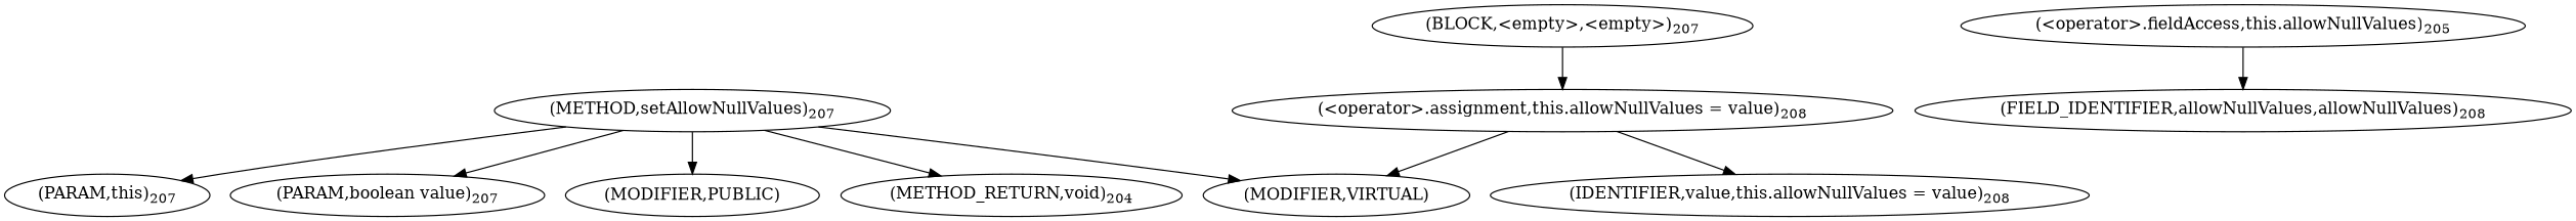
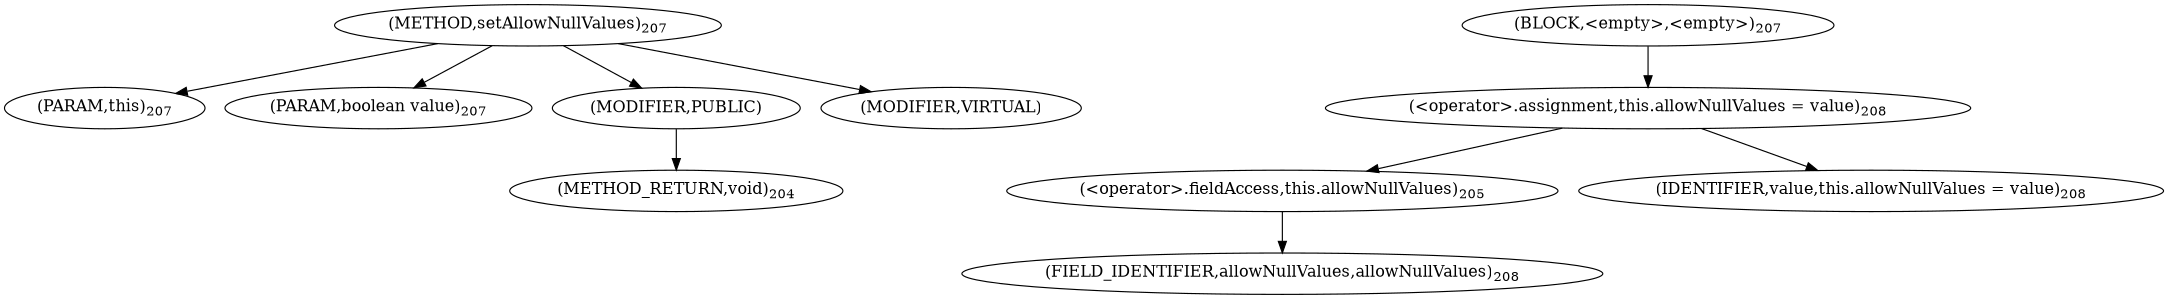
  digraph {
    n1 [label=<(METHOD,setAllowNullValues)<SUB>207</SUB>>]
    n2 [label=<(PARAM,this)<SUB>207</SUB>>]
    n3 [label=<(PARAM,boolean value)<SUB>207</SUB>>]
    n4 [label=<(MODIFIER,PUBLIC)>]
    n5 [label=<(MODIFIER,VIRTUAL)>]
    n6 [label=<(METHOD_RETURN,void)<SUB>204</SUB>>]
    n7 [label=<(BLOCK,&lt;empty&gt;,&lt;empty&gt;)<SUB>207</SUB>>]
    n8 [label=<(&lt;operator&gt;.assignment,this.allowNullValues = value)<SUB>208</SUB>>]
    n9 [label=<(&lt;operator&gt;.fieldAccess,this.allowNullValues)<SUB>205</SUB>>]
    n10 [label=<(IDENTIFIER,value,this.allowNullValues = value)<SUB>208</SUB>>]
    n11 [label=<(FIELD_IDENTIFIER,allowNullValues,allowNullValues)<SUB>208</SUB>>]
    n1 -> n2
    n1 -> n3
    n1 -> n4
    n1 -> n5
-   n1 -> n6
+   n4 -> n6
    n7 -> n8
-   n8 -> n5
+   n8 -> n9
    n8 -> n10
    n9 -> n11
  }
